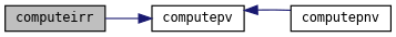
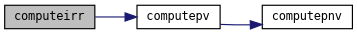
  digraph {
    fontname="DejaVu Sans Mono"
    rankdir=LR
    node [color=black fillcolor=white fontname="DejaVu Sans Mono" fontsize=10 shape=record style=filled]
    edge [color=midnightblue fontname="DejaVu Sans Mono" fontsize=10 labelfontname=Helvetica labelfontsize=10 style=solid]
    n1 [fillcolor=grey75 fontcolor=black height=0.2 label=computeirr width=0.4]
    n2 [height=0.2 label=computepv width=0.4]
    n3 [height=0.2 label=computepnv width=0.4]
    n1 -> n2
-   n3 -> n2
+   n2 -> n3
  }
